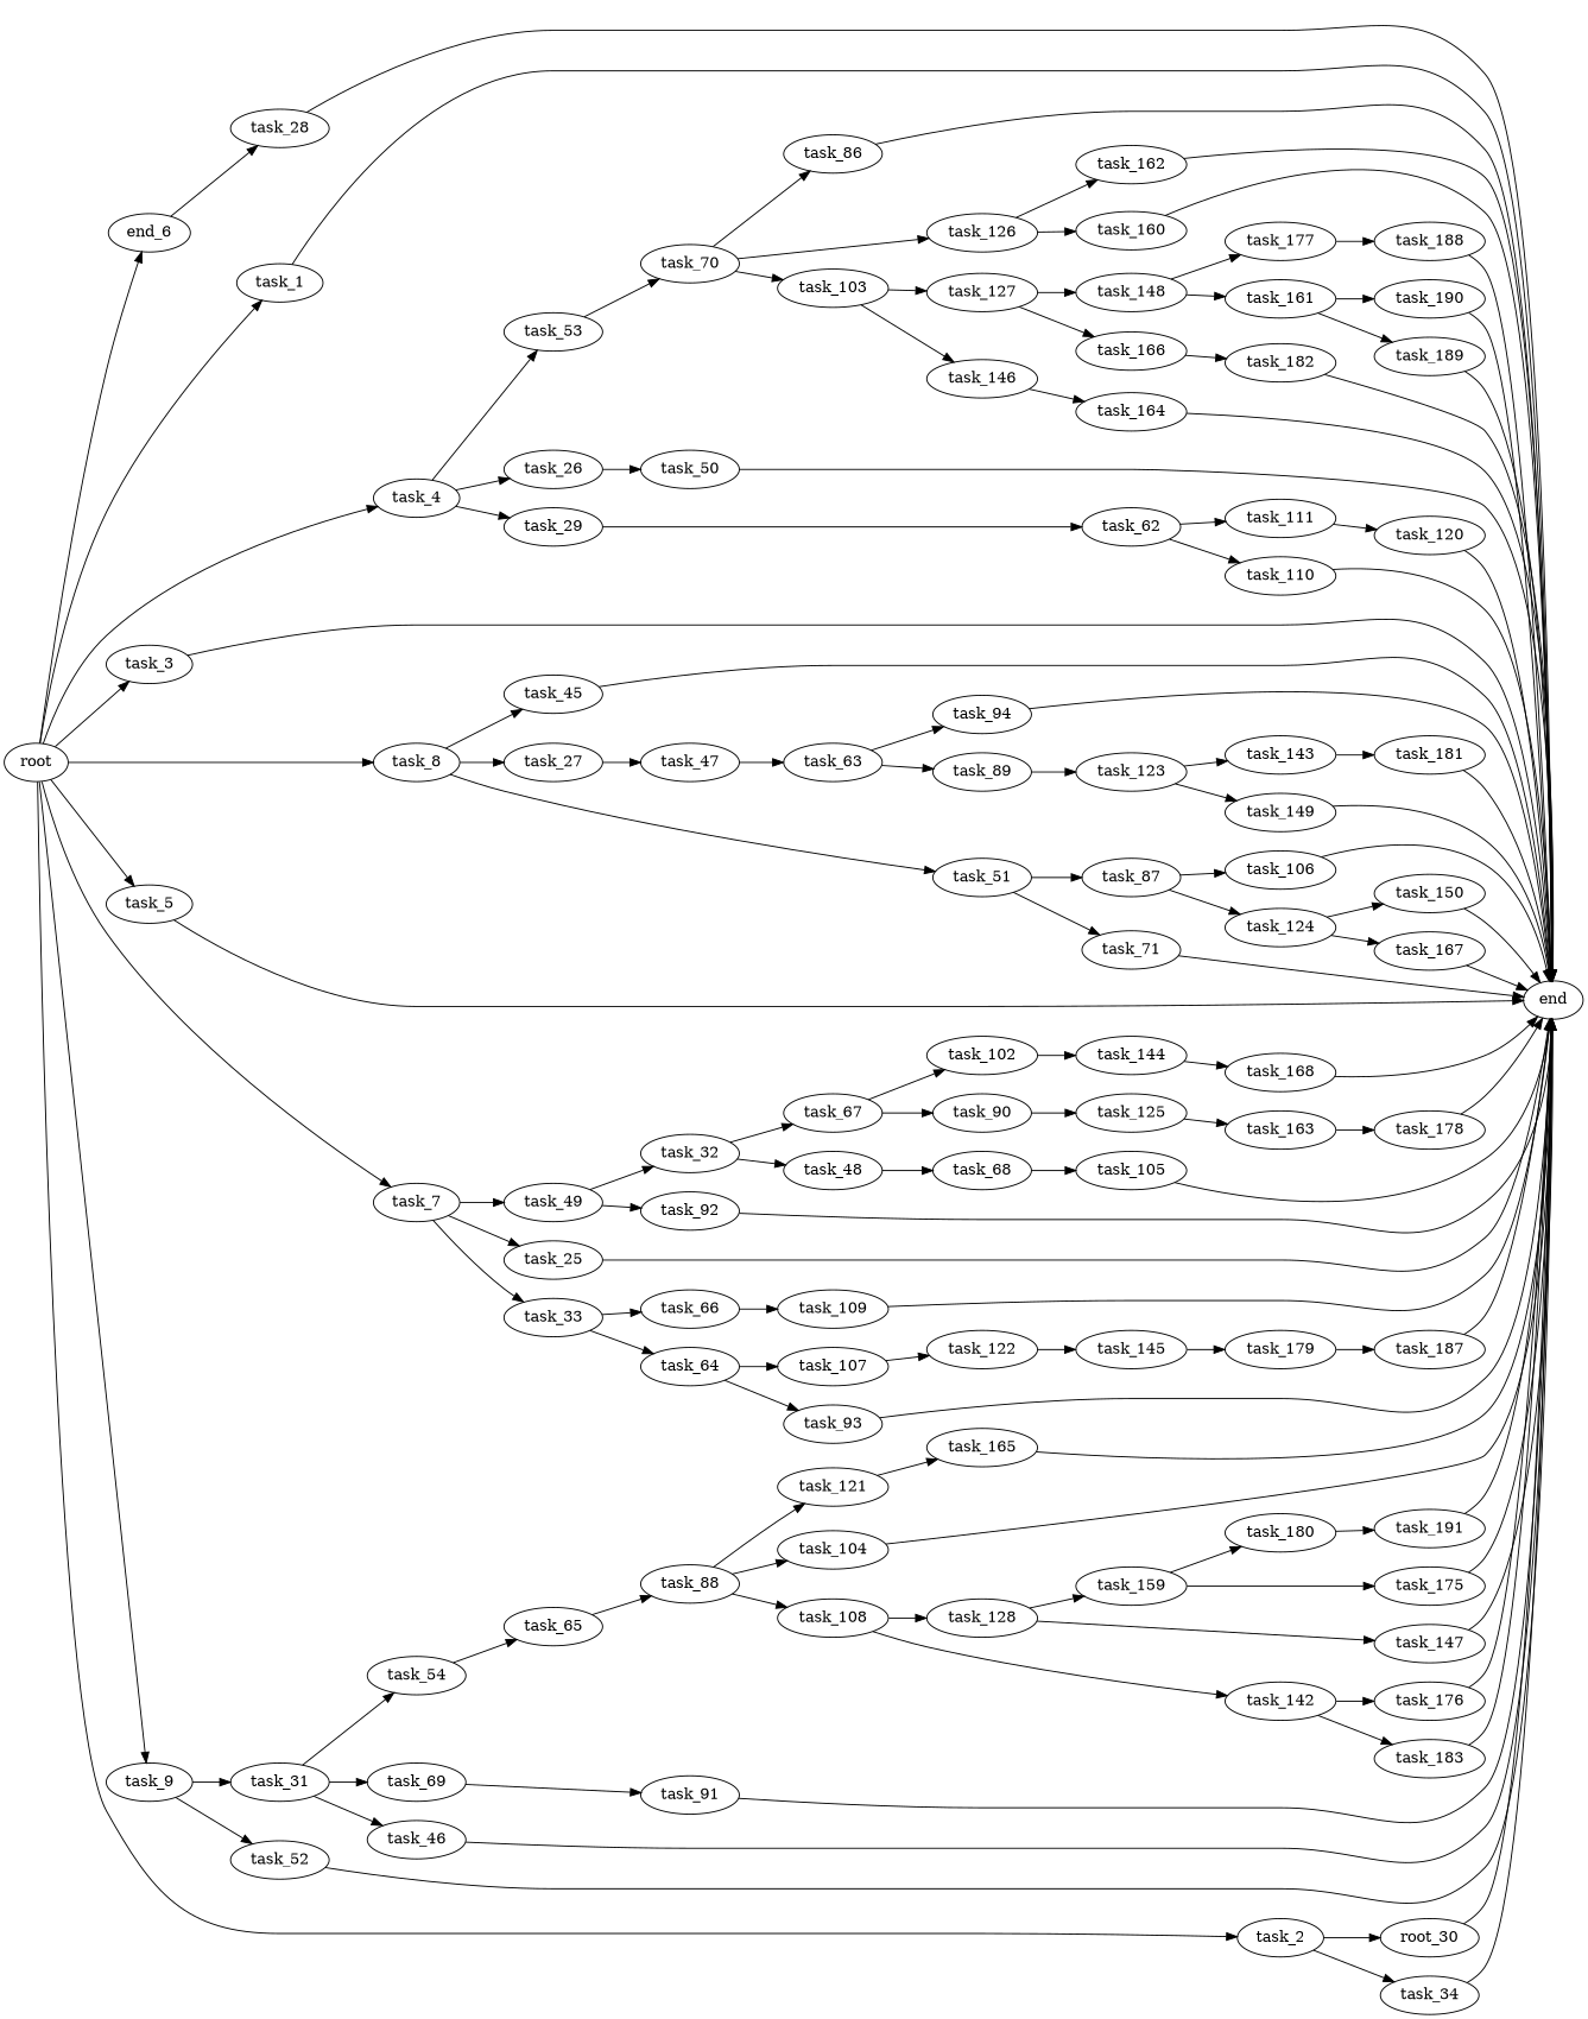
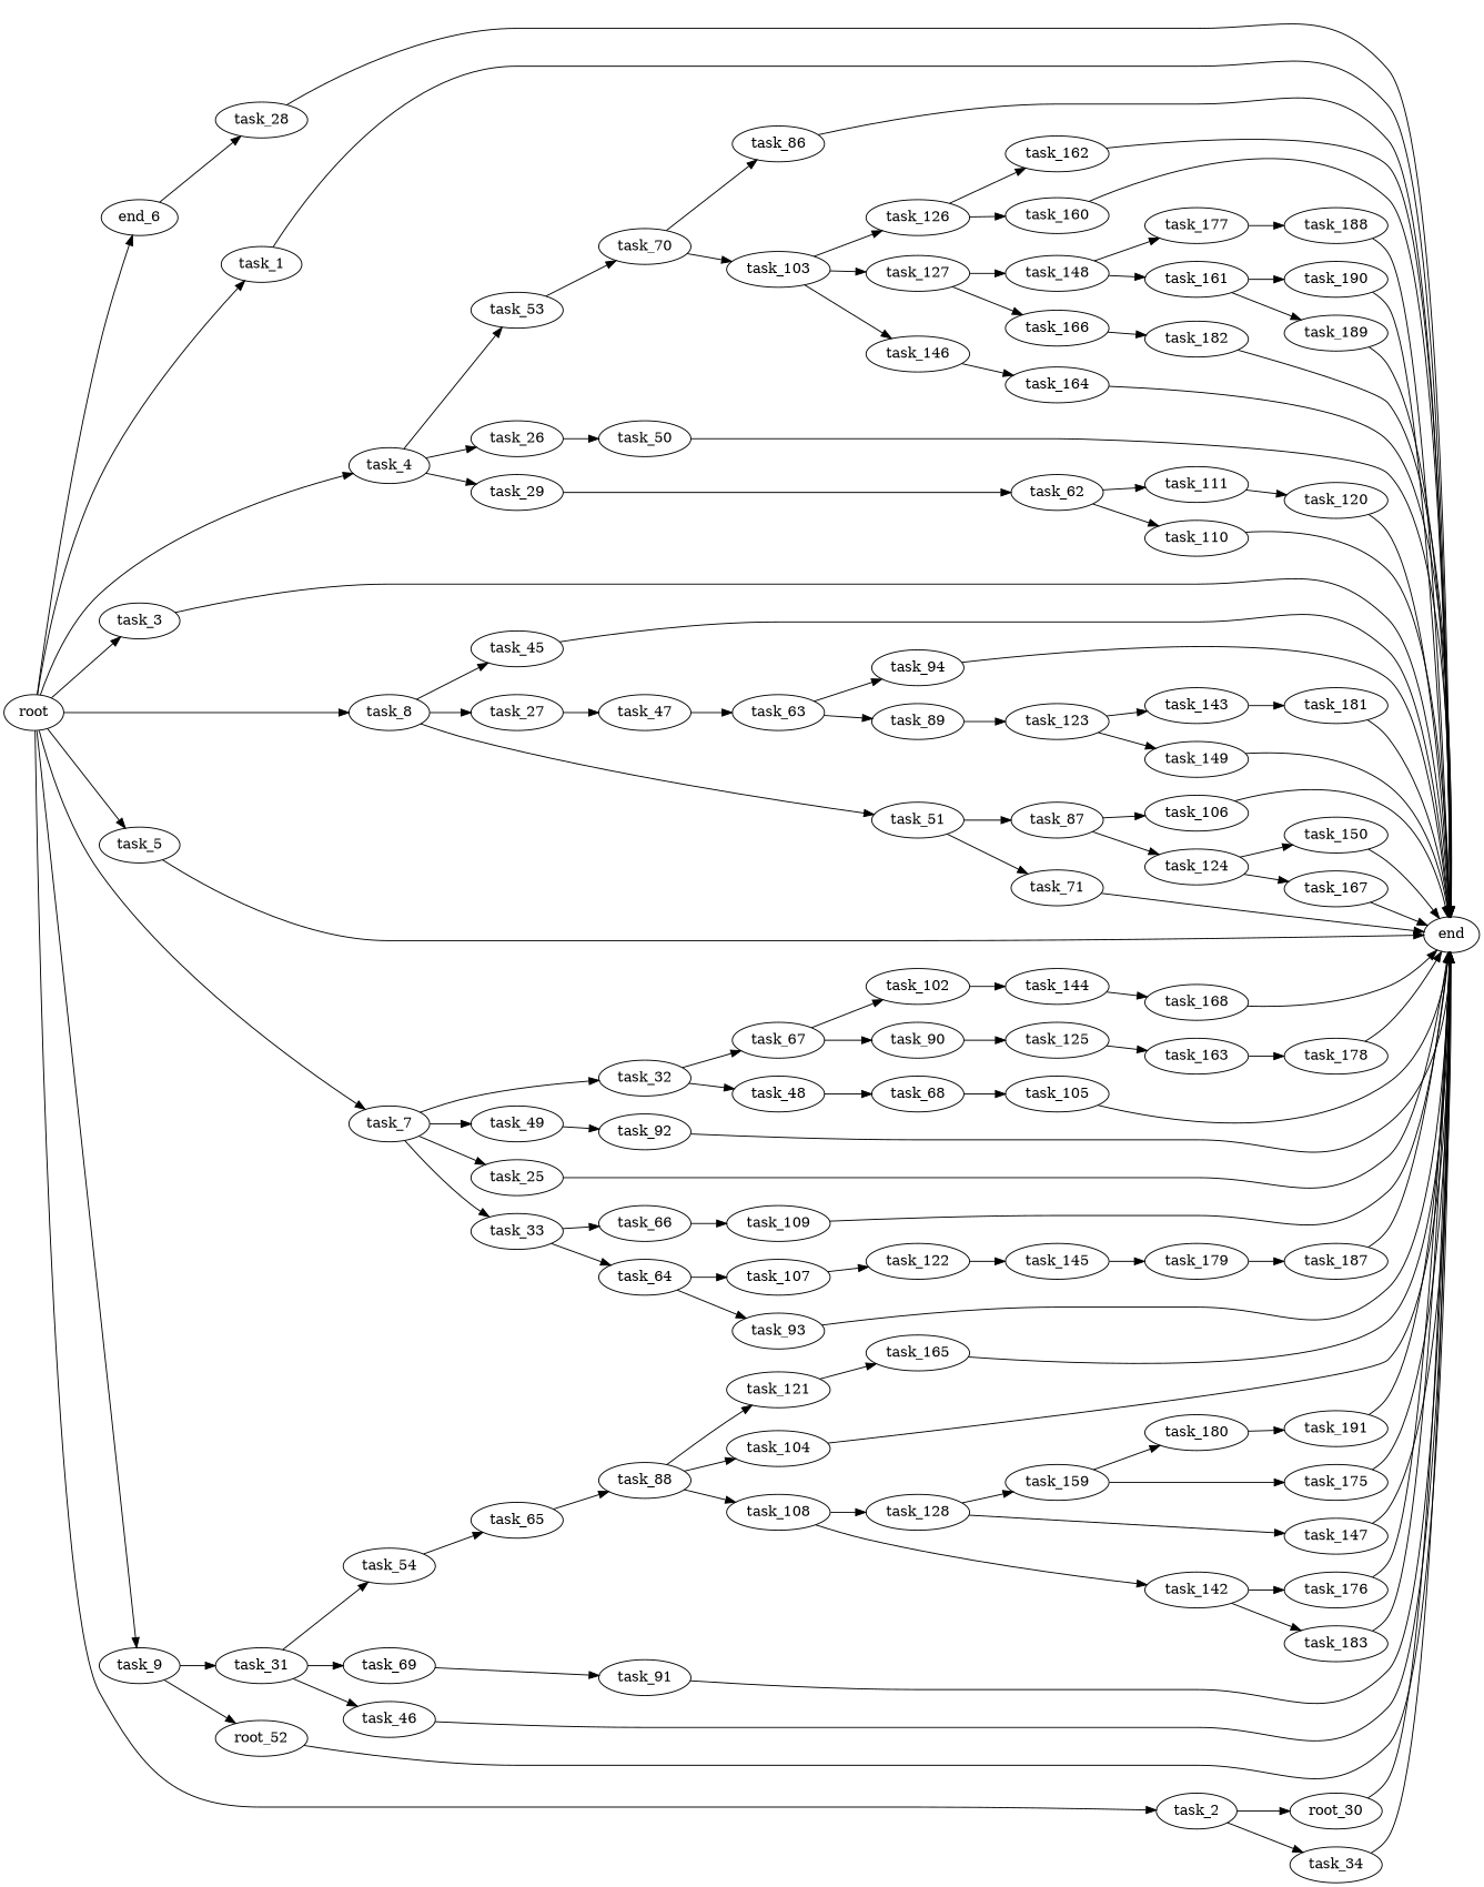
  digraph {
    rankdir=LR
    n1 [label=end_6]
    task_28
    end
    task_91
    task_45
    task_187
    task_123
    task_143
    task_149
    task_181
    task_66
    task_109
    task_1
    task_150
    task_159
    task_180
    task_175
    task_191
    task_68
    task_105
    task_190
    task_65
    task_88
    task_121
    task_104
    task_108
    task_178
    root
    task_4
    task_3
    task_8
    task_5
    task_7
    task_9
    task_2
    task_53
    task_26
    task_29
    task_27
    task_51
    task_49
    task_32
    task_25
    task_33
    task_31
-   task_52
+   task_52 [label=root_52]
    n47 [label=root_30]
    task_34
    task_63
    task_94
    task_89
    task_176
    task_179
    task_144
    task_168
    task_148
    task_177
    task_161
    task_188
    task_189
    task_70
    task_50
    task_62
    task_86
    task_147
    task_111
    task_110
    task_120
    task_183
    task_182
    task_47
    task_87
    task_71
    task_166
    task_107
    task_122
    task_145
    task_92
    task_128
    task_54
    task_67
    task_48
    task_102
    task_90
    task_165
    task_142
    task_167
    task_64
    task_93
    task_103
    task_126
    task_162
    task_160
    task_106
    task_124
    task_69
    task_46
    task_127
    task_146
    task_164
    task_125
    task_163
    n1 -> task_28
    task_28 -> end
    task_91 -> end
    task_45 -> end
    task_187 -> end
    task_123 -> task_143
    task_123 -> task_149
    task_143 -> task_181
    task_149 -> end
    task_181 -> end
    task_66 -> task_109
    task_109 -> end
    task_1 -> end
    task_150 -> end
    task_159 -> task_180
    task_159 -> task_175
    task_180 -> task_191
    task_175 -> end
    task_191 -> end
    task_68 -> task_105
    task_105 -> end
    task_190 -> end
    task_65 -> task_88
    task_88 -> task_121
    task_88 -> task_104
    task_88 -> task_108
    task_121 -> task_165
    task_104 -> end
    task_108 -> task_128
    task_108 -> task_142
    task_178 -> end
    root -> n1
    root -> task_1
    root -> task_4
    root -> task_3
    root -> task_8
    root -> task_5
    root -> task_7
    root -> task_9
    root -> task_2
    task_4 -> task_53
    task_4 -> task_26
    task_4 -> task_29
    task_3 -> end
    task_8 -> task_45
    task_8 -> task_27
    task_8 -> task_51
    task_5 -> end
    task_7 -> task_49
-   task_49 -> task_32
+   task_7 -> task_32
    task_7 -> task_25
    task_7 -> task_33
    task_9 -> task_31
    task_9 -> task_52
    task_2 -> n47
    task_2 -> task_34
    task_53 -> task_70
    task_26 -> task_50
    task_29 -> task_62
    task_27 -> task_47
    task_51 -> task_87
    task_51 -> task_71
    task_49 -> task_92
    task_32 -> task_67
    task_32 -> task_48
    task_25 -> end
    task_33 -> task_66
    task_33 -> task_64
    task_31 -> task_54
    task_31 -> task_69
    task_31 -> task_46
    task_52 -> end
    n47 -> end
    task_34 -> end
    task_63 -> task_94
    task_63 -> task_89
    task_94 -> end
    task_89 -> task_123
    task_176 -> end
    task_179 -> task_187
    task_144 -> task_168
    task_168 -> end
    task_148 -> task_177
    task_148 -> task_161
    task_177 -> task_188
    task_161 -> task_190
    task_161 -> task_189
    task_188 -> end
    task_189 -> end
    task_70 -> task_86
    task_70 -> task_103
    task_50 -> end
    task_62 -> task_111
    task_62 -> task_110
    task_86 -> end
    task_147 -> end
    task_111 -> task_120
    task_110 -> end
    task_120 -> end
    task_183 -> end
    task_182 -> end
    task_47 -> task_63
    task_87 -> task_106
    task_87 -> task_124
    task_71 -> end
    task_166 -> task_182
    task_107 -> task_122
    task_122 -> task_145
    task_145 -> task_179
    task_92 -> end
    task_128 -> task_159
    task_128 -> task_147
    task_54 -> task_65
    task_67 -> task_102
    task_67 -> task_90
    task_48 -> task_68
    task_102 -> task_144
    task_90 -> task_125
    task_165 -> end
    task_142 -> task_176
    task_142 -> task_183
    task_167 -> end
    task_64 -> task_107
    task_64 -> task_93
    task_93 -> end
-   task_70 -> task_126
+   task_103 -> task_126
    task_103 -> task_127
    task_103 -> task_146
    task_126 -> task_162
    task_126 -> task_160
    task_162 -> end
    task_160 -> end
    task_106 -> end
    task_124 -> task_150
    task_124 -> task_167
    task_69 -> task_91
    task_46 -> end
    task_127 -> task_148
    task_127 -> task_166
    task_146 -> task_164
    task_164 -> end
    task_125 -> task_163
    task_163 -> task_178
  }
